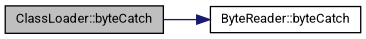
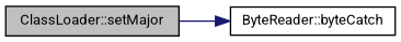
  digraph {
    rankdir=LR
    fontname=Roboto
    node [color=black fontname=Roboto fontsize=10 shape=record style=filled]
-   n1 [fillcolor=grey75 fontcolor=black height=0.2 label="ClassLoader::byteCatch" width=0.4]
+   n1 [fillcolor=grey75 fontcolor=black height=0.2 label="ClassLoader::setMajor" width=0.4]
    n2 [fillcolor=white height=0.2 label="ByteReader::byteCatch" width=0.4]
    n1 -> n2 [color=midnightblue fontname=Roboto fontsize=10 labelfontname=Helvetica labelfontsize=10 style=solid]
  }
